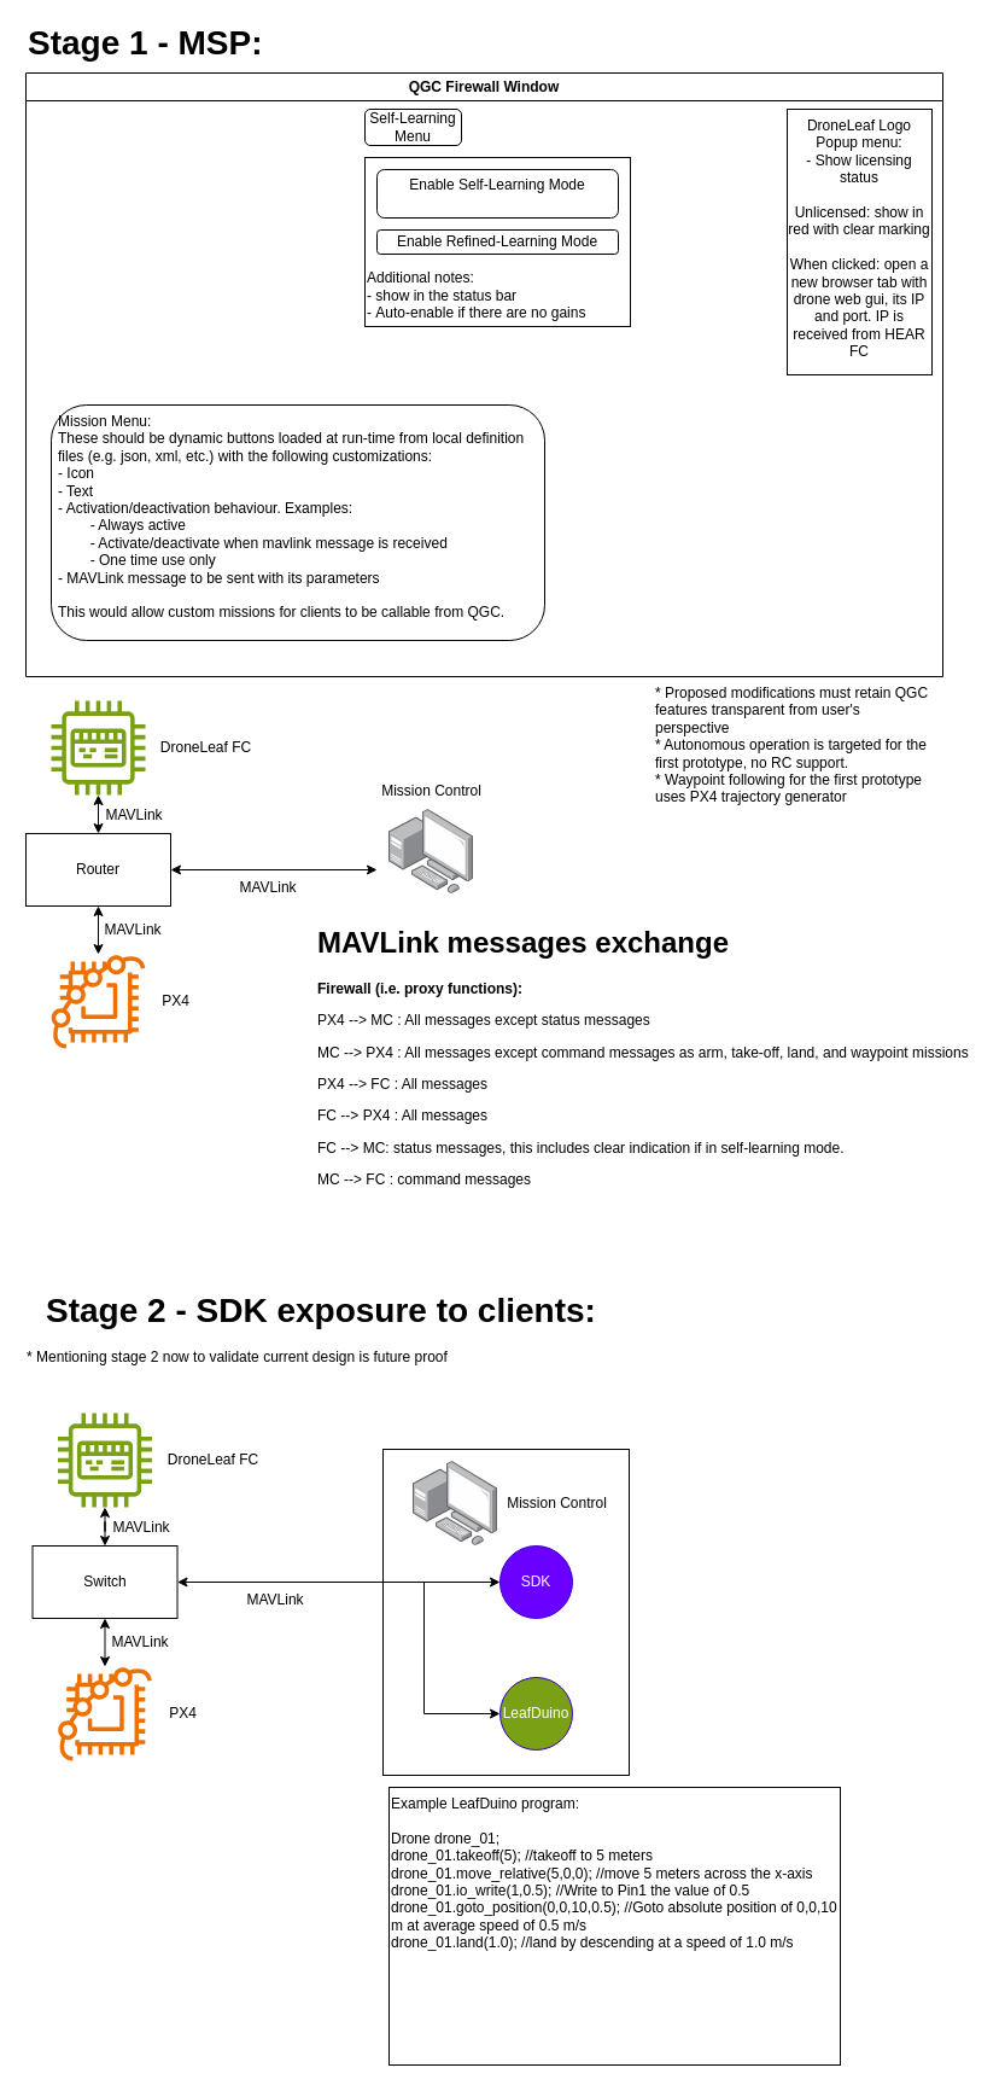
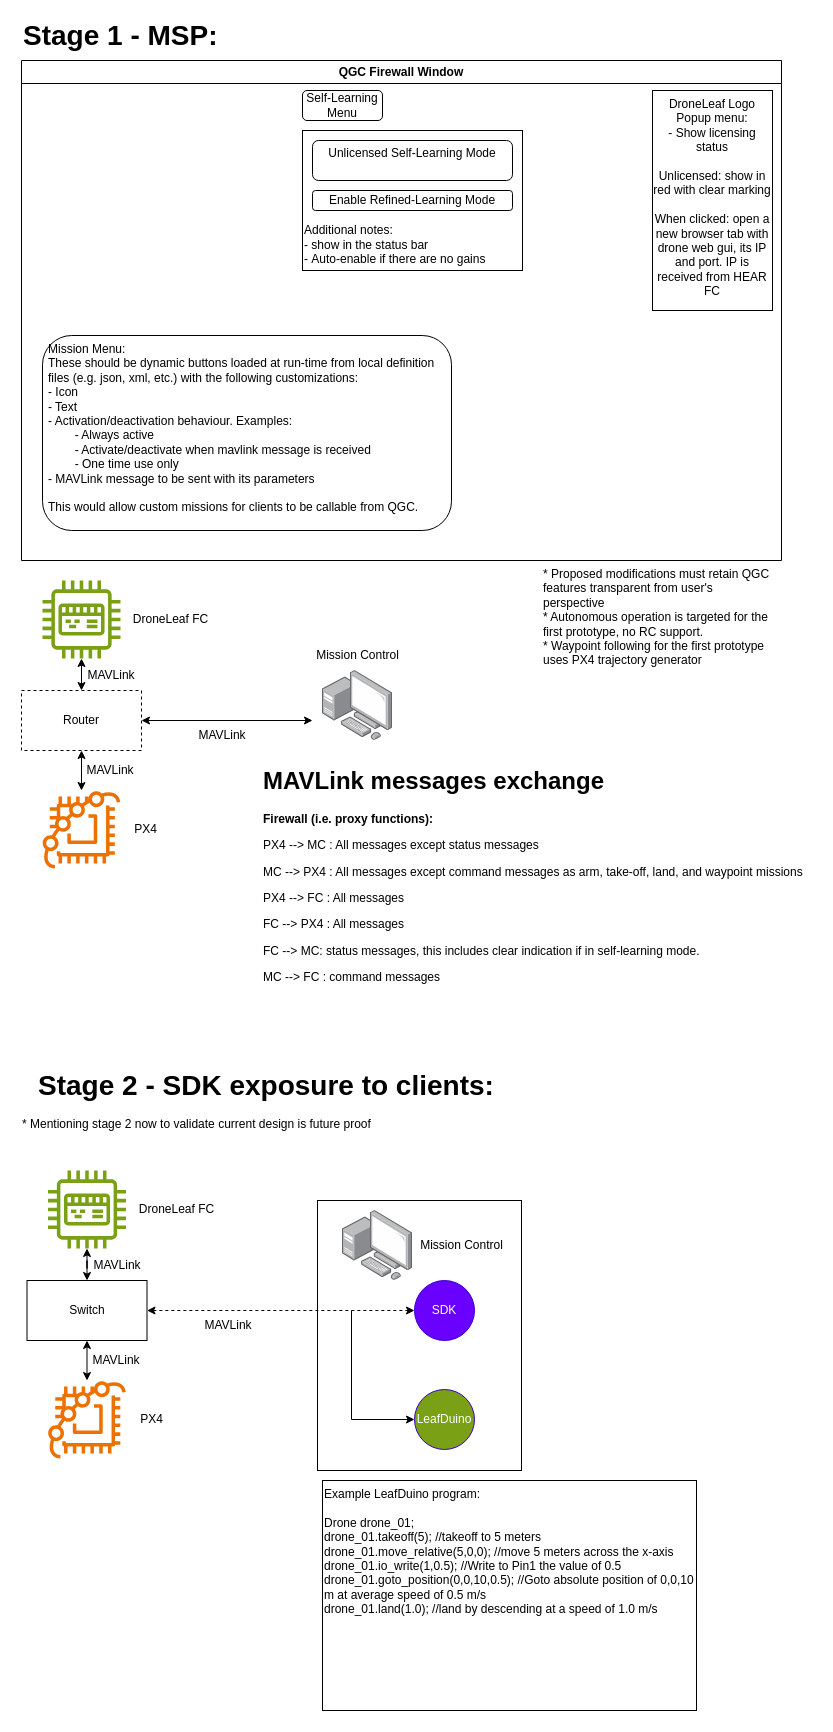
  <mxCell id="0" />
  <mxCell id="1" parent="0" />
  <mxCell id="2" value="" style="rounded=0;whiteSpace=wrap;html=1;" parent="1" vertex="1"><mxGeometry x="317" y="1200" width="204" height="270" as="geometry" /></mxCell>
  <mxCell id="3" value="QGC Firewall Window" style="swimlane;whiteSpace=wrap;html=1;startSize=23;movable=1;resizable=1;rotatable=1;deletable=1;editable=1;locked=0;connectable=1;" parent="1" vertex="1"><mxGeometry x="21" y="60" width="760" height="500" as="geometry"><mxRectangle x="40" y="20" width="70" height="30" as="alternateBounds" /></mxGeometry></mxCell>
  <mxCell id="4" value="&lt;div&gt;&lt;br&gt;&lt;/div&gt;&lt;div&gt;&lt;br&gt;&lt;/div&gt;&lt;div&gt;&lt;br&gt;&lt;/div&gt;&lt;div&gt;&lt;br&gt;&lt;/div&gt;&lt;div&gt;&lt;br&gt;&lt;/div&gt;&lt;div&gt;&lt;br&gt;&lt;/div&gt;&lt;div&gt;Additional notes:&lt;br&gt;- show in the status bar&lt;/div&gt;&lt;div&gt;-&amp;nbsp;&lt;span style=&quot;background-color: initial;&quot;&gt;Auto-enable if there are no gains&lt;/span&gt;&lt;/div&gt;" style="rounded=0;whiteSpace=wrap;html=1;verticalAlign=top;movable=1;resizable=1;rotatable=1;deletable=1;editable=1;locked=0;connectable=1;align=left;" parent="3" vertex="1"><mxGeometry x="281" y="70" width="220" height="140" as="geometry" /></mxCell>
- <mxCell id="5" value="Enable Self-Learning Mode&lt;div&gt;&lt;br/&gt;&lt;/div&gt;" style="rounded=1;whiteSpace=wrap;html=1;" parent="3" vertex="1"><mxGeometry x="291" y="80" width="200" height="40" as="geometry" /></mxCell>
+ <mxCell id="5" value="Unlicensed Self-Learning Mode&lt;div&gt;&lt;br/&gt;&lt;/div&gt;" style="rounded=1;whiteSpace=wrap;html=1;" parent="3" vertex="1"><mxGeometry x="291" y="80" width="200" height="40" as="geometry" /></mxCell>
  <mxCell id="6" value="Enable Refined-Learning Mode" style="rounded=1;whiteSpace=wrap;html=1;" parent="3" vertex="1"><mxGeometry x="291" y="130" width="200" height="20" as="geometry" /></mxCell>
  <mxCell id="7" value="&lt;div&gt;Mission Menu:&lt;/div&gt;&lt;div&gt;These should be dynamic buttons loaded at run-time from local definition files (e.g. json, xml, etc.) with the following customizations:&lt;/div&gt;&lt;div&gt;- Icon&lt;/div&gt;&lt;div&gt;- Text&lt;/div&gt;&lt;div&gt;- Activation/deactivation behaviour. Examples:&lt;br&gt;&lt;span style=&quot;white-space: pre;&quot;&gt;&#09;&lt;/span&gt;- Always active&lt;br&gt;&lt;/div&gt;&lt;div&gt;&lt;span style=&quot;white-space: pre;&quot;&gt;&#09;&lt;/span&gt;- Activate/deactivate when mavlink message is received&lt;br&gt;&lt;/div&gt;&lt;div&gt;&lt;span style=&quot;white-space: pre;&quot;&gt;&#09;&lt;/span&gt;- One time use only&lt;br&gt;&lt;/div&gt;&lt;div&gt;- MAVLink message to be sent with its parameters&lt;/div&gt;&lt;div&gt;&lt;br&gt;&lt;/div&gt;&lt;div&gt;This would allow custom missions for clients to be callable from QGC.&amp;nbsp;&lt;/div&gt;" style="rounded=1;whiteSpace=wrap;html=1;verticalAlign=top;align=left;spacingLeft=4;movable=1;resizable=1;rotatable=1;deletable=1;editable=1;locked=0;connectable=1;" parent="3" vertex="1"><mxGeometry x="21" y="275" width="409" height="195" as="geometry" /></mxCell>
  <mxCell id="8" value="DroneLeaf Logo&lt;div&gt;Popup menu:&lt;br&gt;- Show licensing status&lt;br&gt;&lt;/div&gt;&lt;div&gt;&lt;br&gt;&lt;/div&gt;&lt;div&gt;Unlicensed: show in red with clear marking&lt;br&gt;&lt;br&gt;When clicked: open a new browser tab with drone web gui, its IP and port. IP is received from HEAR FC&lt;/div&gt;" style="rounded=0;whiteSpace=wrap;html=1;verticalAlign=top;" parent="3" vertex="1"><mxGeometry x="631" y="30" width="120" height="220" as="geometry" /></mxCell>
  <mxCell id="9" value="Self-Learning Menu" style="rounded=1;whiteSpace=wrap;html=1;" parent="3" vertex="1"><mxGeometry x="281" y="30" width="80" height="30" as="geometry" /></mxCell>
  <mxCell id="10" value="" style="image;points=[];aspect=fixed;html=1;align=center;shadow=0;dashed=0;image=img/lib/allied_telesis/computer_and_terminals/Personal_Computer_with_Server.svg;" parent="1" vertex="1"><mxGeometry x="322" y="670" width="70" height="70" as="geometry" /></mxCell>
  <mxCell id="11" value="" style="sketch=0;outlineConnect=0;fontColor=#232F3E;gradientColor=none;fillColor=#ED7100;strokeColor=none;dashed=0;verticalLabelPosition=bottom;verticalAlign=top;align=center;html=1;fontSize=12;fontStyle=0;aspect=fixed;pointerEvents=1;shape=mxgraph.aws4.braket_chip;" parent="1" vertex="1"><mxGeometry x="42" y="790" width="78" height="78" as="geometry" /></mxCell>
  <mxCell id="12" value="" style="sketch=0;outlineConnect=0;fontColor=#232F3E;gradientColor=none;fillColor=#7AA116;strokeColor=none;dashed=0;verticalLabelPosition=bottom;verticalAlign=top;align=center;html=1;fontSize=12;fontStyle=0;aspect=fixed;pointerEvents=1;shape=mxgraph.aws4.iot_thing_industrial_pc;" parent="1" vertex="1"><mxGeometry x="42" y="580" width="78" height="78" as="geometry" /></mxCell>
  <mxCell id="13" value="DroneLeaf FC" style="text;html=1;align=center;verticalAlign=middle;resizable=0;points=[];autosize=1;strokeColor=none;fillColor=none;" parent="1" vertex="1"><mxGeometry x="120" y="604" width="100" height="30" as="geometry" /></mxCell>
  <mxCell id="14" value="PX4" style="text;html=1;align=center;verticalAlign=middle;resizable=0;points=[];autosize=1;strokeColor=none;fillColor=none;" parent="1" vertex="1"><mxGeometry x="120" y="814" width="50" height="30" as="geometry" /></mxCell>
  <mxCell id="15" value="Mission Control" style="text;html=1;align=center;verticalAlign=middle;resizable=0;points=[];autosize=1;strokeColor=none;fillColor=none;" parent="1" vertex="1"><mxGeometry x="302" y="640" width="110" height="30" as="geometry" /></mxCell>
  <mxCell id="16" value="" style="endArrow=classic;html=1;rounded=0;exitX=1;exitY=0.5;exitDx=0;exitDy=0;startArrow=classic;startFill=1;" parent="1" source="19" edge="1"><mxGeometry width="50" height="50" relative="1" as="geometry"><mxPoint x="82" y="720" as="sourcePoint" /><mxPoint x="312" y="720" as="targetPoint" /></mxGeometry></mxCell>
  <mxCell id="17" style="edgeStyle=orthogonalEdgeStyle;rounded=0;orthogonalLoop=1;jettySize=auto;html=1;exitX=0.5;exitY=1;exitDx=0;exitDy=0;startArrow=classic;startFill=1;" parent="1" source="19" target="11" edge="1"><mxGeometry relative="1" as="geometry" /></mxCell>
  <mxCell id="18" style="edgeStyle=orthogonalEdgeStyle;rounded=0;orthogonalLoop=1;jettySize=auto;html=1;exitX=0.5;exitY=0;exitDx=0;exitDy=0;startArrow=classic;startFill=1;" parent="1" source="19" target="12" edge="1"><mxGeometry relative="1" as="geometry" /></mxCell>
- <mxCell id="19" value="Router" style="rounded=0;whiteSpace=wrap;html=1;" parent="1" vertex="1"><mxGeometry x="21" y="690" width="120" height="60" as="geometry" /></mxCell>
+ <mxCell id="19" value="Router" style="rounded=0;whiteSpace=wrap;html=1;dashed=1;" parent="1" vertex="1"><mxGeometry x="21" y="690" width="120" height="60" as="geometry" /></mxCell>
  <mxCell id="20" value="MAVLink" style="text;html=1;align=center;verticalAlign=middle;whiteSpace=wrap;rounded=0;" parent="1" vertex="1"><mxGeometry x="192" y="720" width="60" height="30" as="geometry" /></mxCell>
  <mxCell id="21" value="MAVLink" style="text;html=1;align=center;verticalAlign=middle;whiteSpace=wrap;rounded=0;" parent="1" vertex="1"><mxGeometry x="80" y="755" width="60" height="30" as="geometry" /></mxCell>
  <mxCell id="22" value="MAVLink" style="text;html=1;align=center;verticalAlign=middle;whiteSpace=wrap;rounded=0;" parent="1" vertex="1"><mxGeometry x="81" y="660" width="60" height="30" as="geometry" /></mxCell>
  <mxCell id="23" value="&lt;h1 style=&quot;margin-top: 0px;&quot;&gt;MAVLink messages exchange&lt;/h1&gt;&lt;div&gt;&lt;b&gt;Firewall (i.e. proxy functions):&lt;/b&gt;&lt;/div&gt;&lt;p&gt;PX4 --&amp;gt; MC : All messages except status messages&lt;/p&gt;&lt;p&gt;MC --&amp;gt; PX4 : All messages except command messages as arm, take-off, land, and waypoint missions&lt;/p&gt;&lt;p&gt;PX4 --&amp;gt; FC : All messages&lt;/p&gt;&lt;p&gt;FC --&amp;gt; PX4 : All messages&lt;/p&gt;&lt;p&gt;FC --&amp;gt; MC: status messages, this includes clear indication if in self-learning mode.&lt;/p&gt;&lt;p&gt;MC --&amp;gt; FC : command messages&lt;/p&gt;" style="text;html=1;whiteSpace=wrap;overflow=hidden;rounded=0;" parent="1" vertex="1"><mxGeometry x="261" y="760" width="550" height="250" as="geometry" /></mxCell>
  <mxCell id="24" value="* Proposed modifications must retain QGC features transparent from user's perspective&lt;div&gt;&lt;span style=&quot;background-color: initial;&quot;&gt;* Autonomous operation is targeted for the first prototype, no RC support.&lt;br&gt;&lt;/span&gt;* Waypoint following for the first prototype uses PX4 trajectory generator&lt;/div&gt;" style="text;html=1;align=left;verticalAlign=top;whiteSpace=wrap;rounded=0;" parent="1" vertex="1"><mxGeometry x="541" y="560" width="230" height="110" as="geometry" /></mxCell>
  <mxCell id="25" value="" style="image;points=[];aspect=fixed;html=1;align=center;shadow=0;dashed=0;image=img/lib/allied_telesis/computer_and_terminals/Personal_Computer_with_Server.svg;" parent="1" vertex="1"><mxGeometry x="342" y="1210" width="70" height="70" as="geometry" /></mxCell>
  <mxCell id="26" value="" style="sketch=0;outlineConnect=0;fontColor=#232F3E;gradientColor=none;fillColor=#ED7100;strokeColor=none;dashed=0;verticalLabelPosition=bottom;verticalAlign=top;align=center;html=1;fontSize=12;fontStyle=0;aspect=fixed;pointerEvents=1;shape=mxgraph.aws4.braket_chip;" parent="1" vertex="1"><mxGeometry x="47.5" y="1380" width="78" height="78" as="geometry" /></mxCell>
  <mxCell id="27" value="" style="sketch=0;outlineConnect=0;fontColor=#232F3E;gradientColor=none;fillColor=#7AA116;strokeColor=none;dashed=0;verticalLabelPosition=bottom;verticalAlign=top;align=center;html=1;fontSize=12;fontStyle=0;aspect=fixed;pointerEvents=1;shape=mxgraph.aws4.iot_thing_industrial_pc;" parent="1" vertex="1"><mxGeometry x="47.5" y="1170" width="78" height="78" as="geometry" /></mxCell>
  <mxCell id="28" value="DroneLeaf FC" style="text;html=1;align=center;verticalAlign=middle;resizable=0;points=[];autosize=1;strokeColor=none;fillColor=none;" parent="1" vertex="1"><mxGeometry x="125.5" y="1194" width="100" height="30" as="geometry" /></mxCell>
  <mxCell id="29" value="PX4" style="text;html=1;align=center;verticalAlign=middle;resizable=0;points=[];autosize=1;strokeColor=none;fillColor=none;" parent="1" vertex="1"><mxGeometry x="125.5" y="1404" width="50" height="30" as="geometry" /></mxCell>
  <mxCell id="30" value="Mission Control" style="text;html=1;align=center;verticalAlign=middle;resizable=0;points=[];autosize=1;strokeColor=none;fillColor=none;" parent="1" vertex="1"><mxGeometry x="406" y="1230" width="110" height="30" as="geometry" /></mxCell>
- <mxCell id="31" value="" style="endArrow=classic;html=1;rounded=0;exitX=1;exitY=0.5;exitDx=0;exitDy=0;startArrow=classic;startFill=1;entryX=0;entryY=0.5;entryDx=0;entryDy=0;" parent="1" source="34" target="39" edge="1"><mxGeometry width="50" height="50" relative="1" as="geometry"><mxPoint x="87.5" y="1310" as="sourcePoint" /><mxPoint x="317.5" y="1310" as="targetPoint" /></mxGeometry></mxCell>
+ <mxCell id="31" value="" style="endArrow=classic;html=1;rounded=0;exitX=1;exitY=0.5;exitDx=0;exitDy=0;startArrow=classic;startFill=1;entryX=0;entryY=0.5;entryDx=0;entryDy=0;dashed=1;" parent="1" source="34" target="39" edge="1"><mxGeometry width="50" height="50" relative="1" as="geometry"><mxPoint x="87.5" y="1310" as="sourcePoint" /><mxPoint x="317.5" y="1310" as="targetPoint" /></mxGeometry></mxCell>
  <mxCell id="32" style="edgeStyle=orthogonalEdgeStyle;rounded=0;orthogonalLoop=1;jettySize=auto;html=1;exitX=0.5;exitY=1;exitDx=0;exitDy=0;startArrow=classic;startFill=1;" parent="1" source="34" target="26" edge="1"><mxGeometry relative="1" as="geometry" /></mxCell>
  <mxCell id="33" style="edgeStyle=orthogonalEdgeStyle;rounded=0;orthogonalLoop=1;jettySize=auto;html=1;exitX=0.5;exitY=0;exitDx=0;exitDy=0;startArrow=classic;startFill=1;" parent="1" source="34" target="27" edge="1"><mxGeometry relative="1" as="geometry" /></mxCell>
  <mxCell id="34" value="Switch" style="rounded=0;whiteSpace=wrap;html=1;" parent="1" vertex="1"><mxGeometry x="26.5" y="1280" width="120" height="60" as="geometry" /></mxCell>
  <mxCell id="35" value="MAVLink" style="text;html=1;align=center;verticalAlign=middle;whiteSpace=wrap;rounded=0;" parent="1" vertex="1"><mxGeometry x="197.5" y="1310" width="60" height="30" as="geometry" /></mxCell>
  <mxCell id="36" value="MAVLink" style="text;html=1;align=center;verticalAlign=middle;whiteSpace=wrap;rounded=0;" parent="1" vertex="1"><mxGeometry x="85.5" y="1345" width="60" height="30" as="geometry" /></mxCell>
  <mxCell id="37" value="MAVLink" style="text;html=1;align=center;verticalAlign=middle;whiteSpace=wrap;rounded=0;" parent="1" vertex="1"><mxGeometry x="86.5" y="1250" width="60" height="30" as="geometry" /></mxCell>
  <mxCell id="38" value="Stage 2 - SDK exposure to clients:" style="text;html=1;align=left;verticalAlign=middle;whiteSpace=wrap;rounded=0;fontStyle=1;fontSize=28;" parent="1" vertex="1"><mxGeometry x="36" y="1070" width="490" height="30" as="geometry" /></mxCell>
  <mxCell id="39" value="SDK" style="ellipse;whiteSpace=wrap;html=1;aspect=fixed;fillColor=#6a00ff;fontColor=#ffffff;strokeColor=#3700CC;" parent="1" vertex="1"><mxGeometry x="414" y="1280" width="60" height="60" as="geometry" /></mxCell>
  <mxCell id="40" value="LeafDuino" style="ellipse;whiteSpace=wrap;html=1;aspect=fixed;fillColor=#7aa116;fontColor=#ffffff;strokeColor=#3700CC;" parent="1" vertex="1"><mxGeometry x="414" y="1389" width="60" height="60" as="geometry" /></mxCell>
  <mxCell id="41" value="" style="endArrow=classic;html=1;rounded=0;startArrow=none;startFill=0;entryX=0;entryY=0.5;entryDx=0;entryDy=0;" parent="1" target="40" edge="1"><mxGeometry width="50" height="50" relative="1" as="geometry"><mxPoint x="351" y="1310" as="sourcePoint" /><mxPoint x="424" y="1320" as="targetPoint" /><Array as="points"><mxPoint x="351" y="1419" /></Array></mxGeometry></mxCell>
  <mxCell id="42" value="Example LeafDuino program:&lt;div&gt;&lt;br&gt;&lt;/div&gt;&lt;div&gt;Drone drone_01;&lt;/div&gt;&lt;div&gt;drone_01.takeoff(5); //takeoff to 5 meters&lt;br&gt;&lt;/div&gt;&lt;div&gt;drone_01.move_relative(5,0,0); //move 5 meters across the x-axis&lt;/div&gt;&lt;div&gt;drone_01.io_write(1,0.5); //Write to Pin1 the value of 0.5&lt;/div&gt;&lt;div&gt;drone_01.goto_position(0,0,10,0.5); //Goto absolute position of 0,0,10 m at average speed of 0.5 m/s&lt;/div&gt;&lt;div&gt;drone_01.land(1.0); //land by descending at a speed of 1.0 m/s&lt;/div&gt;&lt;div&gt;&lt;br&gt;&lt;/div&gt;" style="rounded=0;whiteSpace=wrap;html=1;align=left;verticalAlign=top;" parent="1" vertex="1"><mxGeometry x="322" y="1480" width="374" height="230" as="geometry" /></mxCell>
  <mxCell id="43" value="Stage 1 - MSP:" style="text;html=1;align=left;verticalAlign=middle;whiteSpace=wrap;rounded=0;fontStyle=1;fontSize=28;" parent="1" vertex="1"><mxGeometry x="21" y="20" width="220" height="30" as="geometry" /></mxCell>
  <mxCell id="44" value="* Mentioning stage 2 now to validate current design is future proof" style="text;html=1;align=left;verticalAlign=top;whiteSpace=wrap;rounded=0;" parent="1" vertex="1"><mxGeometry x="20" y="1110" width="431" height="30" as="geometry" /></mxCell>
